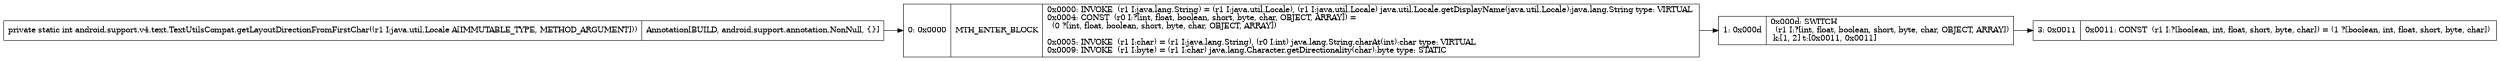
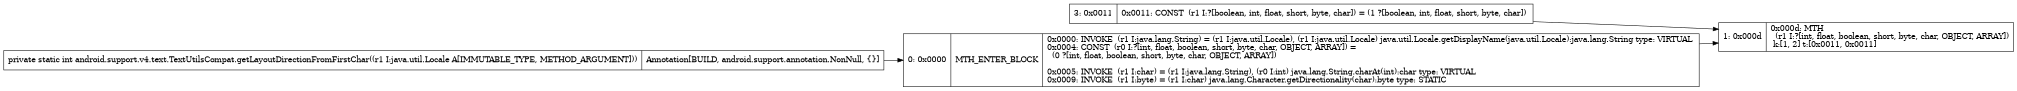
  digraph {
    rankdir=LR
    node [shape=record]
    n1 [label="{0\:\ 0x0000|MTH_ENTER_BLOCK\l|0x0000: INVOKE  (r1 I:java.lang.String) = (r1 I:java.util.Locale), (r1 I:java.util.Locale) java.util.Locale.getDisplayName(java.util.Locale):java.lang.String type: VIRTUAL \l0x0004: CONST  (r0 I:?[int, float, boolean, short, byte, char, OBJECT, ARRAY]) = \l  (0 ?[int, float, boolean, short, byte, char, OBJECT, ARRAY])\l \l0x0005: INVOKE  (r1 I:char) = (r1 I:java.lang.String), (r0 I:int) java.lang.String.charAt(int):char type: VIRTUAL \l0x0009: INVOKE  (r1 I:byte) = (r1 I:char) java.lang.Character.getDirectionality(char):byte type: STATIC \l}"]
-   n2 [label="{1\:\ 0x000d|0x000d: SWITCH  \l  (r1 I:?[int, float, boolean, short, byte, char, OBJECT, ARRAY])\l k:[1, 2] t:[0x0011, 0x0011] \l}"]
+   n2 [label="{1\:\ 0x000d|0x000d: MTH  \l  (r1 I:?[int, float, boolean, short, byte, char, OBJECT, ARRAY])\l k:[1, 2] t:[0x0011, 0x0011] \l}"]
    n3 [label="{3\:\ 0x0011|0x0011: CONST  (r1 I:?[boolean, int, float, short, byte, char]) = (1 ?[boolean, int, float, short, byte, char]) \l}"]
    n4 [label="{private static int android.support.v4.text.TextUtilsCompat.getLayoutDirectionFromFirstChar((r1 I:java.util.Locale A[IMMUTABLE_TYPE, METHOD_ARGUMENT]))  | Annotation[BUILD, android.support.annotation.NonNull, \{\}]\l}"]
    n1 -> n2
-   n2 -> n3
+   n3 -> n2
    n4 -> n1
  }
